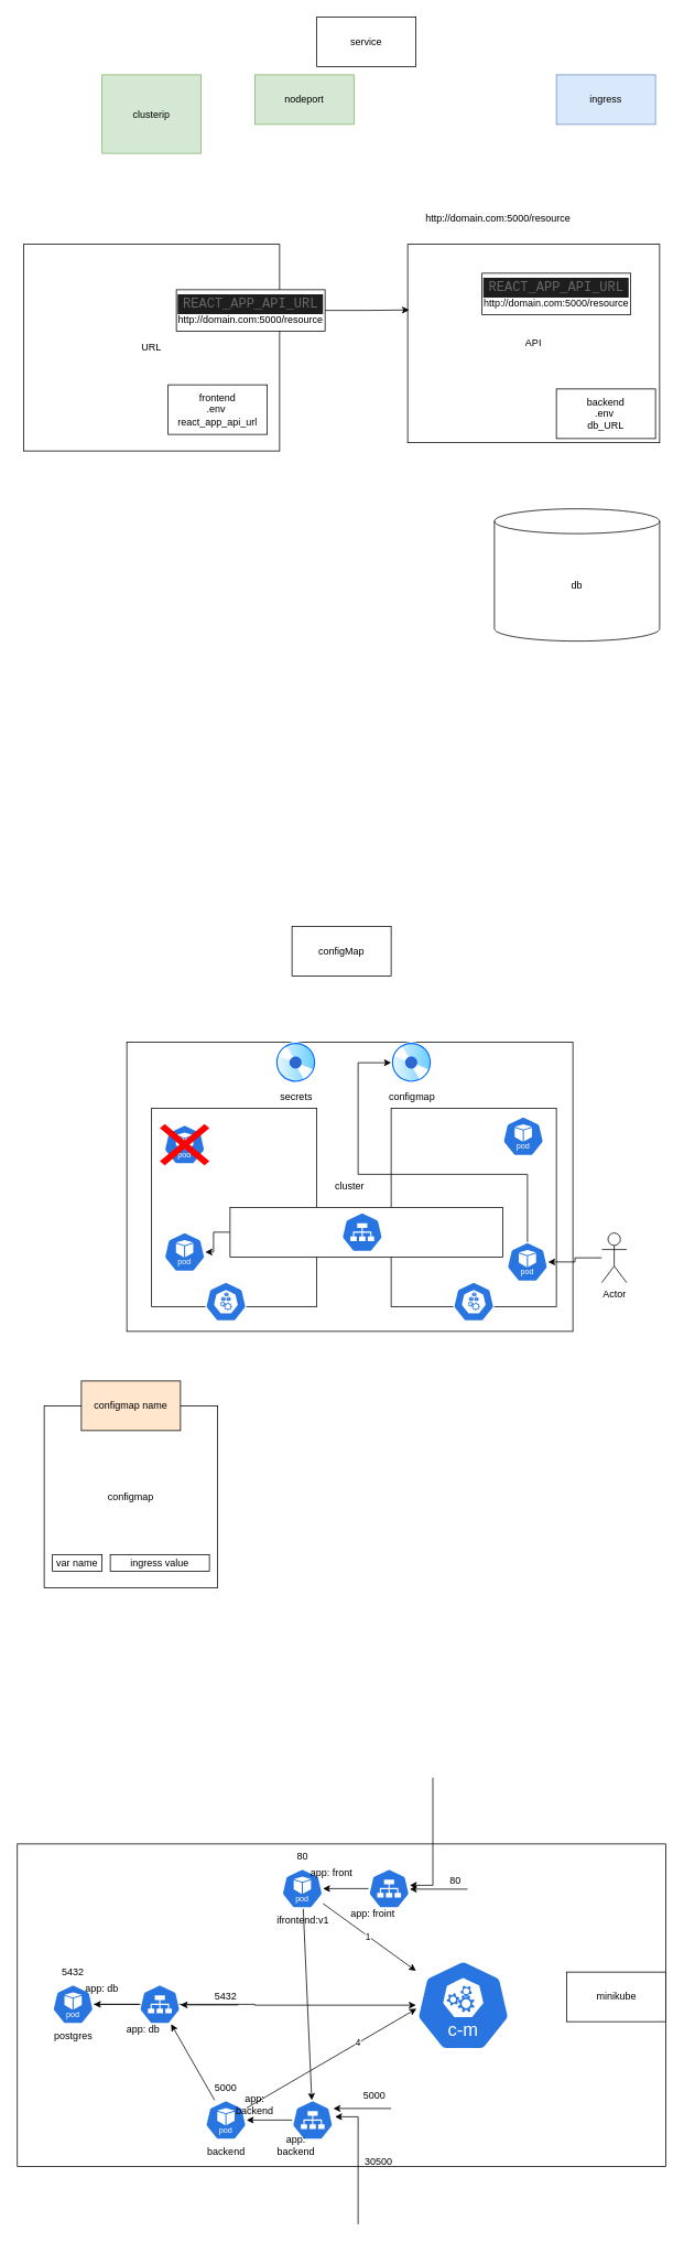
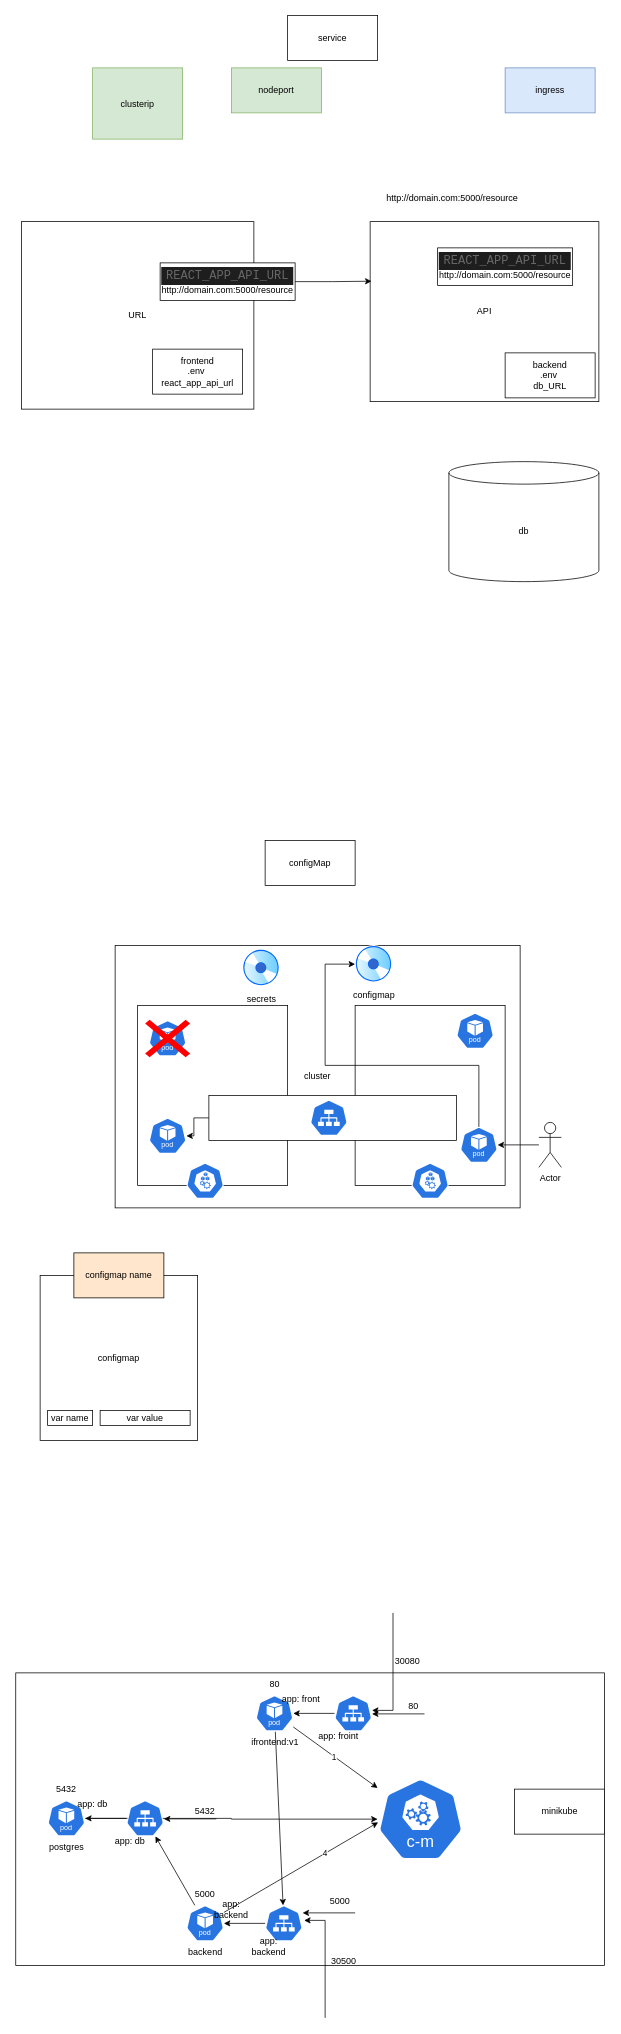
  <mxCell id="0" />
  <mxCell id="1" parent="0" />
  <mxCell id="2" value="service" style="rounded=0;whiteSpace=wrap;html=1;" vertex="1" parent="1"><mxGeometry x="383" y="20" width="120" height="60" as="geometry" /></mxCell>
  <mxCell id="3" value="clusterip" style="rounded=0;whiteSpace=wrap;html=1;fillColor=#d5e8d4;strokeColor=#82b366;" vertex="1" parent="1"><mxGeometry x="123" y="90" width="120" height="95" as="geometry" /></mxCell>
  <mxCell id="4" value="nodeport" style="rounded=0;whiteSpace=wrap;html=1;fillColor=#d5e8d4;strokeColor=#82b366;" vertex="1" parent="1"><mxGeometry x="308" y="90" width="120" height="60" as="geometry" /></mxCell>
  <mxCell id="5" value="ingress" style="rounded=0;whiteSpace=wrap;html=1;fillColor=#dae8fc;strokeColor=#6c8ebf;" vertex="1" parent="1"><mxGeometry x="673" y="90" width="120" height="60" as="geometry" /></mxCell>
  <mxCell id="6" value="URL" style="rounded=0;whiteSpace=wrap;html=1;" vertex="1" parent="1"><mxGeometry x="28" y="295" width="310" height="250" as="geometry" /></mxCell>
  <mxCell id="7" value="API" style="rounded=0;whiteSpace=wrap;html=1;" vertex="1" parent="1"><mxGeometry x="493" y="295" width="305" height="240" as="geometry" /></mxCell>
  <mxCell id="8" value="db" style="shape=cylinder3;whiteSpace=wrap;html=1;boundedLbl=1;backgroundOutline=1;size=15;" vertex="1" parent="1"><mxGeometry x="598" y="615" width="200" height="160" as="geometry" /></mxCell>
  <mxCell id="9" value="&lt;div style=&quot;color: rgb(197, 200, 198); background-color: rgb(30, 30, 30); font-family: Menlo, Monaco, &amp;quot;Courier New&amp;quot;, monospace; font-size: 16px; line-height: 24px; white-space: pre;&quot;&gt;&lt;span style=&quot;color: #676867;&quot;&gt;REACT_APP_API_URL&lt;/span&gt;&lt;/div&gt;http://domain.com:5000/resource" style="rounded=0;whiteSpace=wrap;html=1;" vertex="1" parent="1"><mxGeometry x="213" y="350" width="180" height="50" as="geometry" /></mxCell>
  <mxCell id="10" value="&lt;span style=&quot;color: rgb(0, 0, 0); font-family: Helvetica; font-size: 12px; font-style: normal; font-variant-ligatures: normal; font-variant-caps: normal; font-weight: 400; letter-spacing: normal; orphans: 2; text-align: center; text-indent: 0px; text-transform: none; widows: 2; word-spacing: 0px; -webkit-text-stroke-width: 0px; white-space: normal; background-color: rgb(251, 251, 251); text-decoration-thickness: initial; text-decoration-style: initial; text-decoration-color: initial; display: inline !important; float: none;&quot;&gt;http://domain.com:5000/resource&lt;/span&gt;" style="text;whiteSpace=wrap;html=1;" vertex="1" parent="1"><mxGeometry x="513" y="250" width="210" height="40" as="geometry" /></mxCell>
  <mxCell id="11" value="frontend &lt;br&gt;.env&amp;nbsp;&lt;br&gt;react_app_api_url" style="rounded=0;whiteSpace=wrap;html=1;" vertex="1" parent="1"><mxGeometry x="203" y="465" width="120" height="60" as="geometry" /></mxCell>
  <mxCell id="12" style="edgeStyle=orthogonalEdgeStyle;rounded=0;orthogonalLoop=1;jettySize=auto;html=1;entryX=0.006;entryY=0.331;entryDx=0;entryDy=0;entryPerimeter=0;" edge="1" parent="1" source="9" target="7"><mxGeometry relative="1" as="geometry" /></mxCell>
  <mxCell id="13" value="&lt;div style=&quot;color: rgb(197, 200, 198); background-color: rgb(30, 30, 30); font-family: Menlo, Monaco, &amp;quot;Courier New&amp;quot;, monospace; font-size: 16px; line-height: 24px; white-space: pre;&quot;&gt;&lt;span style=&quot;color: #676867;&quot;&gt;REACT_APP_API_URL&lt;/span&gt;&lt;/div&gt;http://domain.com:5000/resource" style="rounded=0;whiteSpace=wrap;html=1;" vertex="1" parent="1"><mxGeometry x="583" y="330" width="180" height="50" as="geometry" /></mxCell>
  <mxCell id="14" value="backend&lt;br&gt;.env&amp;nbsp;&lt;br&gt;db_URL" style="rounded=0;whiteSpace=wrap;html=1;" vertex="1" parent="1"><mxGeometry x="673" y="470" width="120" height="60" as="geometry" /></mxCell>
  <mxCell id="15" value="configMap" style="rounded=0;whiteSpace=wrap;html=1;" vertex="1" parent="1"><mxGeometry x="353" y="1120" width="120" height="60" as="geometry" /></mxCell>
  <mxCell id="16" value="cluster" style="rounded=0;whiteSpace=wrap;html=1;" vertex="1" parent="1"><mxGeometry x="153" y="1260" width="540" height="350" as="geometry" /></mxCell>
  <mxCell id="17" value="" style="rounded=0;whiteSpace=wrap;html=1;" vertex="1" parent="1"><mxGeometry x="183" y="1340" width="200" height="240" as="geometry" /></mxCell>
  <mxCell id="18" value="" style="rounded=0;whiteSpace=wrap;html=1;" vertex="1" parent="1"><mxGeometry x="473" y="1340" width="200" height="240" as="geometry" /></mxCell>
  <mxCell id="19" value="" style="aspect=fixed;sketch=0;html=1;dashed=0;whitespace=wrap;verticalLabelPosition=bottom;verticalAlign=top;fillColor=#2875E2;strokeColor=#ffffff;points=[[0.005,0.63,0],[0.1,0.2,0],[0.9,0.2,0],[0.5,0,0],[0.995,0.63,0],[0.72,0.99,0],[0.5,1,0],[0.28,0.99,0]];shape=mxgraph.kubernetes.icon2;prIcon=node" vertex="1" parent="1"><mxGeometry x="248" y="1550" width="50" height="48" as="geometry" /></mxCell>
  <mxCell id="20" value="" style="aspect=fixed;sketch=0;html=1;dashed=0;whitespace=wrap;verticalLabelPosition=bottom;verticalAlign=top;fillColor=#2875E2;strokeColor=#ffffff;points=[[0.005,0.63,0],[0.1,0.2,0],[0.9,0.2,0],[0.5,0,0],[0.995,0.63,0],[0.72,0.99,0],[0.5,1,0],[0.28,0.99,0]];shape=mxgraph.kubernetes.icon2;prIcon=node" vertex="1" parent="1"><mxGeometry x="548" y="1550" width="50" height="48" as="geometry" /></mxCell>
  <mxCell id="21" value="" style="aspect=fixed;sketch=0;html=1;dashed=0;whitespace=wrap;verticalLabelPosition=bottom;verticalAlign=top;fillColor=#2875E2;strokeColor=#ffffff;points=[[0.005,0.63,0],[0.1,0.2,0],[0.9,0.2,0],[0.5,0,0],[0.995,0.63,0],[0.72,0.99,0],[0.5,1,0],[0.28,0.99,0]];shape=mxgraph.kubernetes.icon2;kubernetesLabel=1;prIcon=pod" vertex="1" parent="1"><mxGeometry x="608" y="1350" width="50" height="48" as="geometry" /></mxCell>
  <mxCell id="22" value="" style="aspect=fixed;sketch=0;html=1;dashed=0;whitespace=wrap;verticalLabelPosition=bottom;verticalAlign=top;fillColor=#2875E2;strokeColor=#ffffff;points=[[0.005,0.63,0],[0.1,0.2,0],[0.9,0.2,0],[0.5,0,0],[0.995,0.63,0],[0.72,0.99,0],[0.5,1,0],[0.28,0.99,0]];shape=mxgraph.kubernetes.icon2;kubernetesLabel=1;prIcon=pod" vertex="1" parent="1"><mxGeometry x="198" y="1360" width="50" height="48" as="geometry" /></mxCell>
  <mxCell id="23" value="" style="aspect=fixed;sketch=0;html=1;dashed=0;whitespace=wrap;verticalLabelPosition=bottom;verticalAlign=top;fillColor=#2875E2;strokeColor=#ffffff;points=[[0.005,0.63,0],[0.1,0.2,0],[0.9,0.2,0],[0.5,0,0],[0.995,0.63,0],[0.72,0.99,0],[0.5,1,0],[0.28,0.99,0]];shape=mxgraph.kubernetes.icon2;kubernetesLabel=1;prIcon=pod" vertex="1" parent="1"><mxGeometry x="198" y="1490" width="50" height="48" as="geometry" /></mxCell>
  <mxCell id="24" style="edgeStyle=orthogonalEdgeStyle;rounded=0;orthogonalLoop=1;jettySize=auto;html=1;" edge="1" parent="1" source="25" target="23"><mxGeometry relative="1" as="geometry" /></mxCell>
  <mxCell id="25" value="service" style="rounded=0;whiteSpace=wrap;html=1;" vertex="1" parent="1"><mxGeometry x="278" y="1460" width="330" height="60" as="geometry" /></mxCell>
  <mxCell id="26" value="" style="aspect=fixed;sketch=0;html=1;dashed=0;whitespace=wrap;verticalLabelPosition=bottom;verticalAlign=top;fillColor=#2875E2;strokeColor=#ffffff;points=[[0.005,0.63,0],[0.1,0.2,0],[0.9,0.2,0],[0.5,0,0],[0.995,0.63,0],[0.72,0.99,0],[0.5,1,0],[0.28,0.99,0]];shape=mxgraph.kubernetes.icon2;prIcon=svc" vertex="1" parent="1"><mxGeometry x="413" y="1466" width="50" height="48" as="geometry" /></mxCell>
  <mxCell id="27" value="" style="shape=mxgraph.mockup.markup.redX;fillColor=#ff0000;html=1;shadow=0;whiteSpace=wrap;strokeColor=none;" vertex="1" parent="1"><mxGeometry x="193" y="1359" width="60" height="50" as="geometry" /></mxCell>
  <mxCell id="28" style="edgeStyle=orthogonalEdgeStyle;rounded=0;orthogonalLoop=1;jettySize=auto;html=1;" edge="1" parent="1" source="29" target="32"><mxGeometry relative="1" as="geometry"><Array as="points"><mxPoint x="638" y="1420" /><mxPoint x="433" y="1420" /></Array></mxGeometry></mxCell>
  <mxCell id="29" value="" style="aspect=fixed;sketch=0;html=1;dashed=0;whitespace=wrap;verticalLabelPosition=bottom;verticalAlign=top;fillColor=#2875E2;strokeColor=#ffffff;points=[[0.005,0.63,0],[0.1,0.2,0],[0.9,0.2,0],[0.5,0,0],[0.995,0.63,0],[0.72,0.99,0],[0.5,1,0],[0.28,0.99,0]];shape=mxgraph.kubernetes.icon2;kubernetesLabel=1;prIcon=pod" vertex="1" parent="1"><mxGeometry x="613" y="1502" width="50" height="48" as="geometry" /></mxCell>
  <mxCell id="30" style="edgeStyle=orthogonalEdgeStyle;rounded=0;orthogonalLoop=1;jettySize=auto;html=1;" edge="1" parent="1" source="31" target="29"><mxGeometry relative="1" as="geometry" /></mxCell>
- <mxCell id="31" value="Actor" style="shape=umlActor;verticalLabelPosition=bottom;verticalAlign=top;html=1;outlineConnect=0;" vertex="1" parent="1"><mxGeometry x="728" y="1491" width="30" height="60" as="geometry" /></mxCell>
+ <mxCell id="31" value="Actor" style="shape=umlActor;verticalLabelPosition=bottom;verticalAlign=top;html=1;outlineConnect=0;" vertex="1" parent="1"><mxGeometry x="718" y="1496" width="30" height="60" as="geometry" /></mxCell>
  <mxCell id="32" value="configmap" style="image;aspect=fixed;perimeter=ellipsePerimeter;html=1;align=center;shadow=0;dashed=0;spacingTop=3;image=img/lib/active_directory/cd_dvd.svg;" vertex="1" parent="1"><mxGeometry x="473" y="1260" width="50" height="50" as="geometry" /></mxCell>
- <mxCell id="33" value="secrets" style="image;aspect=fixed;perimeter=ellipsePerimeter;html=1;align=center;shadow=0;dashed=0;spacingTop=3;image=img/lib/active_directory/cd_dvd.svg;" vertex="1" parent="1"><mxGeometry x="333" y="1260" width="50" height="50" as="geometry" /></mxCell>
+ <mxCell id="33" value="secrets" style="image;aspect=fixed;perimeter=ellipsePerimeter;html=1;align=center;shadow=0;dashed=0;spacingTop=3;image=img/lib/active_directory/cd_dvd.svg;" vertex="1" parent="1"><mxGeometry x="323" y="1265" width="50" height="50" as="geometry" /></mxCell>
  <mxCell id="34" value="configmap" style="rounded=0;whiteSpace=wrap;html=1;" vertex="1" parent="1"><mxGeometry x="53" y="1700" width="210" height="220" as="geometry" /></mxCell>
  <mxCell id="35" value="configmap name" style="rounded=0;whiteSpace=wrap;html=1;fillColor=#ffe6cc;" vertex="1" parent="1"><mxGeometry x="98" y="1670" width="120" height="60" as="geometry" /></mxCell>
  <mxCell id="36" value="var name" style="rounded=0;whiteSpace=wrap;html=1;" vertex="1" parent="1"><mxGeometry x="63" y="1880" width="60" height="20" as="geometry" /></mxCell>
- <mxCell id="37" value="ingress value" style="rounded=0;whiteSpace=wrap;html=1;" vertex="1" parent="1"><mxGeometry x="133" y="1880" width="120" height="20" as="geometry" /></mxCell>
+ <mxCell id="37" value="var value" style="rounded=0;whiteSpace=wrap;html=1;" vertex="1" parent="1"><mxGeometry x="133" y="1880" width="120" height="20" as="geometry" /></mxCell>
  <mxCell id="38" value="" style="rounded=0;whiteSpace=wrap;html=1;" vertex="1" parent="1"><mxGeometry x="20.5" y="2230" width="785" height="390" as="geometry" /></mxCell>
  <mxCell id="39" style="edgeStyle=orthogonalEdgeStyle;rounded=0;orthogonalLoop=1;jettySize=auto;html=1;" edge="1" parent="1" source="40" target="73"><mxGeometry relative="1" as="geometry" /></mxCell>
  <mxCell id="40" value="postgres" style="aspect=fixed;sketch=0;html=1;dashed=0;whitespace=wrap;verticalLabelPosition=bottom;verticalAlign=top;fillColor=#2875E2;strokeColor=#ffffff;points=[[0.005,0.63,0],[0.1,0.2,0],[0.9,0.2,0],[0.5,0,0],[0.995,0.63,0],[0.72,0.99,0],[0.5,1,0],[0.28,0.99,0]];shape=mxgraph.kubernetes.icon2;kubernetesLabel=1;prIcon=pod" vertex="1" parent="1"><mxGeometry x="63" y="2400" width="50" height="48" as="geometry" /></mxCell>
  <mxCell id="41" value="" style="edgeStyle=orthogonalEdgeStyle;rounded=0;orthogonalLoop=1;jettySize=auto;html=1;" edge="1" parent="1" source="42" target="40"><mxGeometry relative="1" as="geometry" /></mxCell>
  <mxCell id="42" value="" style="aspect=fixed;sketch=0;html=1;dashed=0;whitespace=wrap;verticalLabelPosition=bottom;verticalAlign=top;fillColor=#2875E2;strokeColor=#ffffff;points=[[0.005,0.63,0],[0.1,0.2,0],[0.9,0.2,0],[0.5,0,0],[0.995,0.63,0],[0.72,0.99,0],[0.5,1,0],[0.28,0.99,0]];shape=mxgraph.kubernetes.icon2;prIcon=svc" vertex="1" parent="1"><mxGeometry x="168" y="2400" width="50" height="48" as="geometry" /></mxCell>
  <mxCell id="43" value="5432" style="text;html=1;align=center;verticalAlign=middle;whiteSpace=wrap;rounded=0;" vertex="1" parent="1"><mxGeometry x="243" y="2400" width="60" height="30" as="geometry" /></mxCell>
  <mxCell id="44" value="5432" style="text;html=1;align=center;verticalAlign=middle;whiteSpace=wrap;rounded=0;" vertex="1" parent="1"><mxGeometry x="58" y="2370" width="60" height="30" as="geometry" /></mxCell>
  <mxCell id="45" value="app: db" style="text;html=1;align=center;verticalAlign=middle;whiteSpace=wrap;rounded=0;" vertex="1" parent="1"><mxGeometry x="93" y="2390" width="60" height="30" as="geometry" /></mxCell>
  <mxCell id="46" value="app: db" style="text;html=1;align=center;verticalAlign=middle;whiteSpace=wrap;rounded=0;" vertex="1" parent="1"><mxGeometry x="143" y="2440" width="60" height="30" as="geometry" /></mxCell>
  <mxCell id="47" style="rounded=0;orthogonalLoop=1;jettySize=auto;html=1;" edge="1" parent="1" source="48" target="42"><mxGeometry relative="1" as="geometry" /></mxCell>
  <mxCell id="48" value="backend" style="aspect=fixed;sketch=0;html=1;dashed=0;whitespace=wrap;verticalLabelPosition=bottom;verticalAlign=top;fillColor=#2875E2;strokeColor=#ffffff;points=[[0.005,0.63,0],[0.1,0.2,0],[0.9,0.2,0],[0.5,0,0],[0.995,0.63,0],[0.72,0.99,0],[0.5,1,0],[0.28,0.99,0]];shape=mxgraph.kubernetes.icon2;kubernetesLabel=1;prIcon=pod" vertex="1" parent="1"><mxGeometry x="248" y="2540" width="50" height="48" as="geometry" /></mxCell>
  <mxCell id="49" value="" style="edgeStyle=orthogonalEdgeStyle;rounded=0;orthogonalLoop=1;jettySize=auto;html=1;" edge="1" parent="1" source="50" target="48"><mxGeometry relative="1" as="geometry" /></mxCell>
  <mxCell id="50" value="" style="aspect=fixed;sketch=0;html=1;dashed=0;whitespace=wrap;verticalLabelPosition=bottom;verticalAlign=top;fillColor=#2875E2;strokeColor=#ffffff;points=[[0.005,0.63,0],[0.1,0.2,0],[0.9,0.2,0],[0.5,0,0],[0.995,0.63,0],[0.72,0.99,0],[0.5,1,0],[0.28,0.99,0]];shape=mxgraph.kubernetes.icon2;prIcon=svc" vertex="1" parent="1"><mxGeometry x="353" y="2540" width="50" height="48" as="geometry" /></mxCell>
  <mxCell id="51" value="5000" style="text;html=1;align=center;verticalAlign=middle;whiteSpace=wrap;rounded=0;" vertex="1" parent="1"><mxGeometry x="423" y="2520" width="60" height="30" as="geometry" /></mxCell>
  <mxCell id="52" value="5000" style="text;html=1;align=center;verticalAlign=middle;whiteSpace=wrap;rounded=0;" vertex="1" parent="1"><mxGeometry x="243" y="2510" width="60" height="30" as="geometry" /></mxCell>
  <mxCell id="53" value="app: backend" style="text;html=1;align=center;verticalAlign=middle;whiteSpace=wrap;rounded=0;" vertex="1" parent="1"><mxGeometry x="278" y="2530" width="60" height="30" as="geometry" /></mxCell>
  <mxCell id="54" value="app: backend" style="text;html=1;align=center;verticalAlign=middle;whiteSpace=wrap;rounded=0;" vertex="1" parent="1"><mxGeometry x="328" y="2580" width="60" height="30" as="geometry" /></mxCell>
  <mxCell id="55" value="" style="endArrow=classic;html=1;rounded=0;entryX=1.04;entryY=0.417;entryDx=0;entryDy=0;entryPerimeter=0;" edge="1" parent="1" target="50"><mxGeometry width="50" height="50" relative="1" as="geometry"><mxPoint x="433" y="2690" as="sourcePoint" /><mxPoint x="488" y="2630" as="targetPoint" /><Array as="points"><mxPoint x="433" y="2560" /></Array></mxGeometry></mxCell>
  <mxCell id="56" value="30500" style="text;html=1;align=center;verticalAlign=middle;whiteSpace=wrap;rounded=0;" vertex="1" parent="1"><mxGeometry x="428" y="2600" width="60" height="30" as="geometry" /></mxCell>
  <mxCell id="57" value="" style="endArrow=classic;html=1;rounded=0;" edge="1" parent="1"><mxGeometry width="50" height="50" relative="1" as="geometry"><mxPoint x="288" y="2424.67" as="sourcePoint" /><mxPoint x="218" y="2424.67" as="targetPoint" /></mxGeometry></mxCell>
  <mxCell id="58" value="" style="endArrow=classic;html=1;rounded=0;" edge="1" parent="1"><mxGeometry width="50" height="50" relative="1" as="geometry"><mxPoint x="473" y="2550" as="sourcePoint" /><mxPoint x="403" y="2550" as="targetPoint" /></mxGeometry></mxCell>
  <mxCell id="59" style="rounded=0;orthogonalLoop=1;jettySize=auto;html=1;" edge="1" parent="1" source="62" target="50"><mxGeometry relative="1" as="geometry" /></mxCell>
  <mxCell id="60" style="rounded=0;orthogonalLoop=1;jettySize=auto;html=1;" edge="1" parent="1" source="62" target="73"><mxGeometry relative="1" as="geometry" /></mxCell>
  <mxCell id="61" value="1" style="edgeLabel;html=1;align=center;verticalAlign=middle;resizable=0;points=[];" vertex="1" connectable="0" parent="60"><mxGeometry x="-0.022" y="-1" relative="1" as="geometry"><mxPoint as="offset" /></mxGeometry></mxCell>
  <mxCell id="62" value="ifrontend:v1" style="aspect=fixed;sketch=0;html=1;dashed=0;whitespace=wrap;verticalLabelPosition=bottom;verticalAlign=top;fillColor=#2875E2;strokeColor=#ffffff;points=[[0.005,0.63,0],[0.1,0.2,0],[0.9,0.2,0],[0.5,0,0],[0.995,0.63,0],[0.72,0.99,0],[0.5,1,0],[0.28,0.99,0]];shape=mxgraph.kubernetes.icon2;kubernetesLabel=1;prIcon=pod" vertex="1" parent="1"><mxGeometry x="340.5" y="2260" width="50" height="48" as="geometry" /></mxCell>
  <mxCell id="63" value="" style="edgeStyle=orthogonalEdgeStyle;rounded=0;orthogonalLoop=1;jettySize=auto;html=1;" edge="1" parent="1" source="64" target="62"><mxGeometry relative="1" as="geometry" /></mxCell>
  <mxCell id="64" value="" style="aspect=fixed;sketch=0;html=1;dashed=0;whitespace=wrap;verticalLabelPosition=bottom;verticalAlign=top;fillColor=#2875E2;strokeColor=#ffffff;points=[[0.005,0.63,0],[0.1,0.2,0],[0.9,0.2,0],[0.5,0,0],[0.995,0.63,0],[0.72,0.99,0],[0.5,1,0],[0.28,0.99,0]];shape=mxgraph.kubernetes.icon2;prIcon=svc" vertex="1" parent="1"><mxGeometry x="445.5" y="2260" width="50" height="48" as="geometry" /></mxCell>
  <mxCell id="65" value="80" style="text;html=1;align=center;verticalAlign=middle;whiteSpace=wrap;rounded=0;" vertex="1" parent="1"><mxGeometry x="520.5" y="2260" width="60" height="30" as="geometry" /></mxCell>
  <mxCell id="66" value="80" style="text;html=1;align=center;verticalAlign=middle;whiteSpace=wrap;rounded=0;" vertex="1" parent="1"><mxGeometry x="335.5" y="2230" width="60" height="30" as="geometry" /></mxCell>
  <mxCell id="67" value="app: front" style="text;html=1;align=center;verticalAlign=middle;whiteSpace=wrap;rounded=0;" vertex="1" parent="1"><mxGeometry x="370.5" y="2250" width="60" height="30" as="geometry" /></mxCell>
  <mxCell id="68" value="app: froint" style="text;html=1;align=center;verticalAlign=middle;whiteSpace=wrap;rounded=0;" vertex="1" parent="1"><mxGeometry x="420.5" y="2300" width="60" height="30" as="geometry" /></mxCell>
  <mxCell id="69" value="" style="endArrow=classic;html=1;rounded=0;" edge="1" parent="1"><mxGeometry width="50" height="50" relative="1" as="geometry"><mxPoint x="565.5" y="2284.67" as="sourcePoint" /><mxPoint x="495.5" y="2284.67" as="targetPoint" /></mxGeometry></mxCell>
  <mxCell id="70" value="" style="endArrow=classic;html=1;rounded=0;entryX=1.04;entryY=0.417;entryDx=0;entryDy=0;entryPerimeter=0;" edge="1" parent="1"><mxGeometry width="50" height="50" relative="1" as="geometry"><mxPoint x="523.5" y="2150" as="sourcePoint" /><mxPoint x="495.5" y="2280" as="targetPoint" /><Array as="points"><mxPoint x="523.5" y="2280" /></Array></mxGeometry></mxCell>
+ <mxCell id="71" value="30080" style="text;html=1;align=center;verticalAlign=middle;whiteSpace=wrap;rounded=0;" vertex="1" parent="1"><mxGeometry x="513" y="2200" width="60" height="30" as="geometry" /></mxCell>
  <mxCell id="72" value="minikube" style="rounded=0;whiteSpace=wrap;html=1;" vertex="1" parent="1"><mxGeometry x="685.5" y="2385" width="120" height="60" as="geometry" /></mxCell>
  <mxCell id="73" value="" style="aspect=fixed;sketch=0;html=1;dashed=0;whitespace=wrap;verticalLabelPosition=bottom;verticalAlign=top;fillColor=#2875E2;strokeColor=#ffffff;points=[[0.005,0.63,0],[0.1,0.2,0],[0.9,0.2,0],[0.5,0,0],[0.995,0.63,0],[0.72,0.99,0],[0.5,1,0],[0.28,0.99,0]];shape=mxgraph.kubernetes.icon2;kubernetesLabel=1;prIcon=c_m" vertex="1" parent="1"><mxGeometry x="503" y="2370" width="114.58" height="110" as="geometry" /></mxCell>
  <mxCell id="74" style="rounded=0;orthogonalLoop=1;jettySize=auto;html=1;entryX=0.006;entryY=0.539;entryDx=0;entryDy=0;entryPerimeter=0;" edge="1" parent="1" source="48" target="73"><mxGeometry relative="1" as="geometry" /></mxCell>
  <mxCell id="75" value="4" style="edgeLabel;html=1;align=center;verticalAlign=middle;resizable=0;points=[];" vertex="1" connectable="0" parent="74"><mxGeometry x="0.312" relative="1" as="geometry"><mxPoint as="offset" /></mxGeometry></mxCell>
